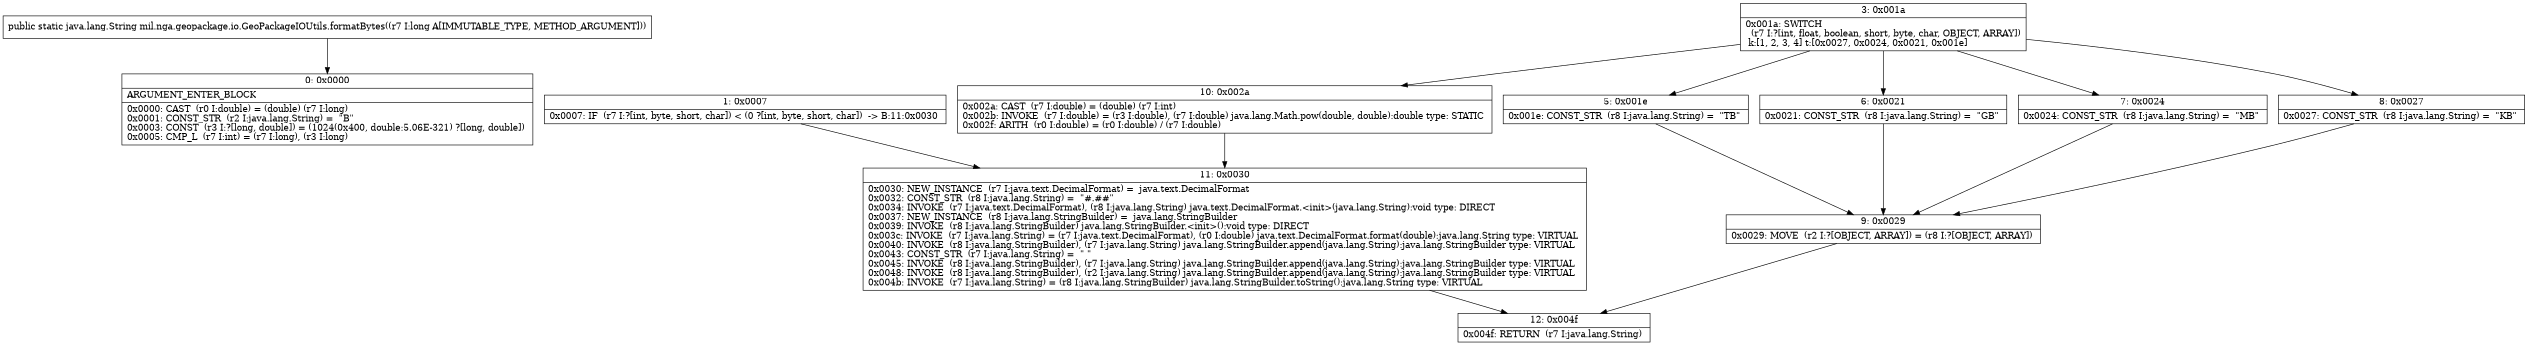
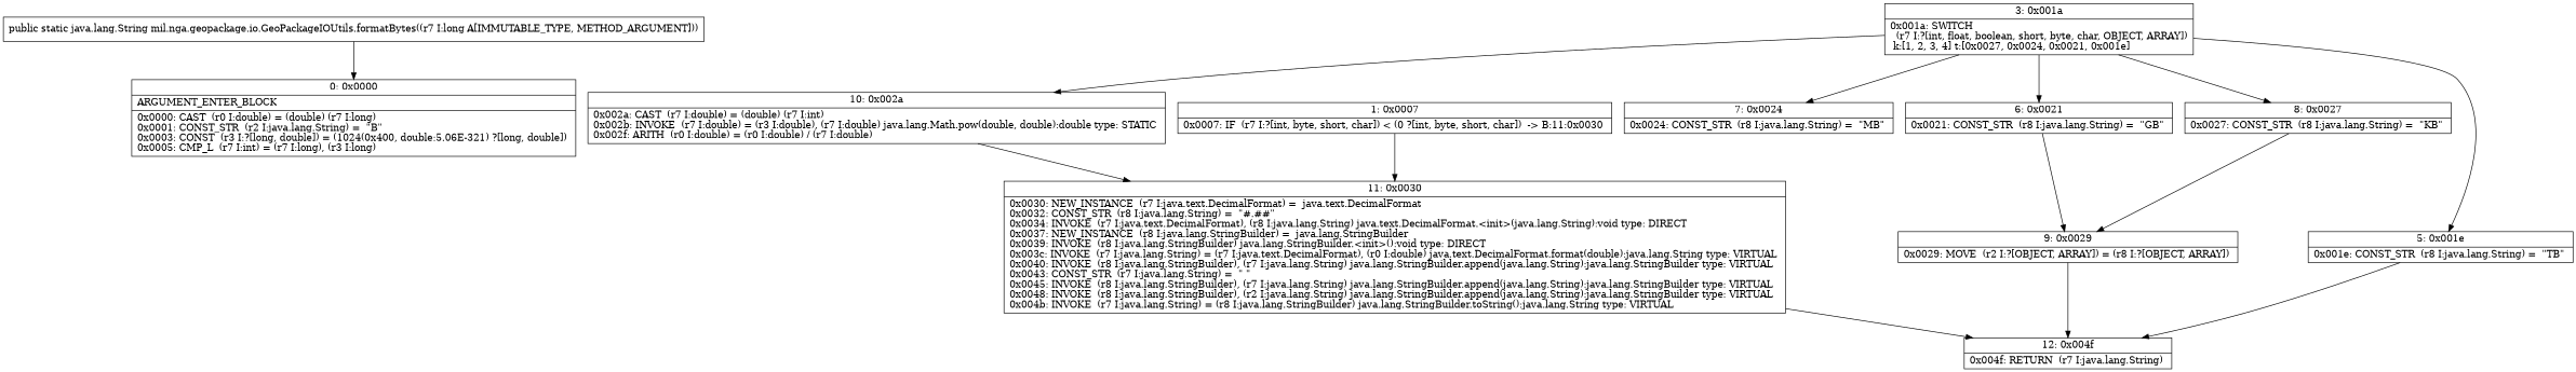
  digraph {
    node [shape=record]
    n1 [label="{0\:\ 0x0000|ARGUMENT_ENTER_BLOCK\l|0x0000: CAST  (r0 I:double) = (double) (r7 I:long) \l0x0001: CONST_STR  (r2 I:java.lang.String) =  \"B\" \l0x0003: CONST  (r3 I:?[long, double]) = (1024(0x400, double:5.06E\-321) ?[long, double]) \l0x0005: CMP_L  (r7 I:int) = (r7 I:long), (r3 I:long) \l}"]
    n2 [label="{1\:\ 0x0007|0x0007: IF  (r7 I:?[int, byte, short, char]) \< (0 ?[int, byte, short, char])  \-\> B:11:0x0030 \l}"]
    n3 [label="{11\:\ 0x0030|0x0030: NEW_INSTANCE  (r7 I:java.text.DecimalFormat) =  java.text.DecimalFormat \l0x0032: CONST_STR  (r8 I:java.lang.String) =  \"#.##\" \l0x0034: INVOKE  (r7 I:java.text.DecimalFormat), (r8 I:java.lang.String) java.text.DecimalFormat.\<init\>(java.lang.String):void type: DIRECT \l0x0037: NEW_INSTANCE  (r8 I:java.lang.StringBuilder) =  java.lang.StringBuilder \l0x0039: INVOKE  (r8 I:java.lang.StringBuilder) java.lang.StringBuilder.\<init\>():void type: DIRECT \l0x003c: INVOKE  (r7 I:java.lang.String) = (r7 I:java.text.DecimalFormat), (r0 I:double) java.text.DecimalFormat.format(double):java.lang.String type: VIRTUAL \l0x0040: INVOKE  (r8 I:java.lang.StringBuilder), (r7 I:java.lang.String) java.lang.StringBuilder.append(java.lang.String):java.lang.StringBuilder type: VIRTUAL \l0x0043: CONST_STR  (r7 I:java.lang.String) =  \" \" \l0x0045: INVOKE  (r8 I:java.lang.StringBuilder), (r7 I:java.lang.String) java.lang.StringBuilder.append(java.lang.String):java.lang.StringBuilder type: VIRTUAL \l0x0048: INVOKE  (r8 I:java.lang.StringBuilder), (r2 I:java.lang.String) java.lang.StringBuilder.append(java.lang.String):java.lang.StringBuilder type: VIRTUAL \l0x004b: INVOKE  (r7 I:java.lang.String) = (r8 I:java.lang.StringBuilder) java.lang.StringBuilder.toString():java.lang.String type: VIRTUAL \l}"]
    n4 [label="{12\:\ 0x004f|0x004f: RETURN  (r7 I:java.lang.String) \l}"]
    n5 [label="{3\:\ 0x001a|0x001a: SWITCH  \l  (r7 I:?[int, float, boolean, short, byte, char, OBJECT, ARRAY])\l k:[1, 2, 3, 4] t:[0x0027, 0x0024, 0x0021, 0x001e] \l}"]
    n6 [label="{5\:\ 0x001e|0x001e: CONST_STR  (r8 I:java.lang.String) =  \"TB\" \l}"]
    n7 [label="{6\:\ 0x0021|0x0021: CONST_STR  (r8 I:java.lang.String) =  \"GB\" \l}"]
    n8 [label="{7\:\ 0x0024|0x0024: CONST_STR  (r8 I:java.lang.String) =  \"MB\" \l}"]
    n9 [label="{8\:\ 0x0027|0x0027: CONST_STR  (r8 I:java.lang.String) =  \"KB\" \l}"]
    n10 [label="{10\:\ 0x002a|0x002a: CAST  (r7 I:double) = (double) (r7 I:int) \l0x002b: INVOKE  (r7 I:double) = (r3 I:double), (r7 I:double) java.lang.Math.pow(double, double):double type: STATIC \l0x002f: ARITH  (r0 I:double) = (r0 I:double) \/ (r7 I:double) \l}"]
    n11 [label="{9\:\ 0x0029|0x0029: MOVE  (r2 I:?[OBJECT, ARRAY]) = (r8 I:?[OBJECT, ARRAY]) \l}"]
    n12 [label="{public static java.lang.String mil.nga.geopackage.io.GeoPackageIOUtils.formatBytes((r7 I:long A[IMMUTABLE_TYPE, METHOD_ARGUMENT])) }"]
    n2 -> n3
    n3 -> n4
    n5 -> n6
    n5 -> n7
    n5 -> n8
    n5 -> n9
    n5 -> n10
-   n6 -> n11
+   n6 -> n4
    n7 -> n11
-   n8 -> n11
    n9 -> n11
    n10 -> n3
    n11 -> n4
    n12 -> n1
  }
